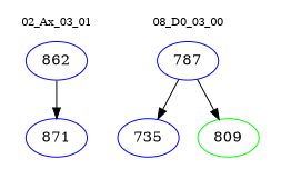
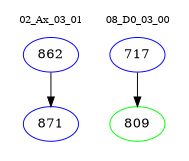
  digraph {
    node [color=blue]
    edge [color=black]
    n1 [label=862]
    n2 [label=871]
-   n3 [label=787]
-   n4 [label=735]
+   n3 [label=717]
    n5 [color=green label=809]
    subgraph cluster_1 {
      color=white
      fontsize=10
      label="02_Ax_03_01"
      n1
      n2
    }
    subgraph cluster_2 {
      color=white
      fontsize=10
      label="08_D0_03_00"
      n3
-     n4
      n5
    }
    n1 -> n2
-   n3 -> n4
    n3 -> n5
  }
